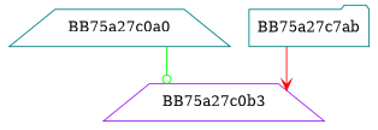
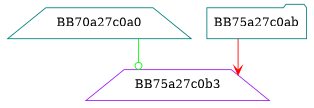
  digraph {
    splines=ortho
    node [color=teal shape=trapezium]
    BB75a27c0b3 [color=purple]
-   BB75a27c0a0
-   BB75a27c0ab [shape=folder label=BB75a27c7ab]
+   BB75a27c0a0 [label=BB70a27c0a0]
+   BB75a27c0ab [shape=folder]
    BB75a27c0a0 -> BB75a27c0b3 [arrowhead=odot color=green]
    BB75a27c0ab -> BB75a27c0b3 [arrowhead=vee color=red]
  }
